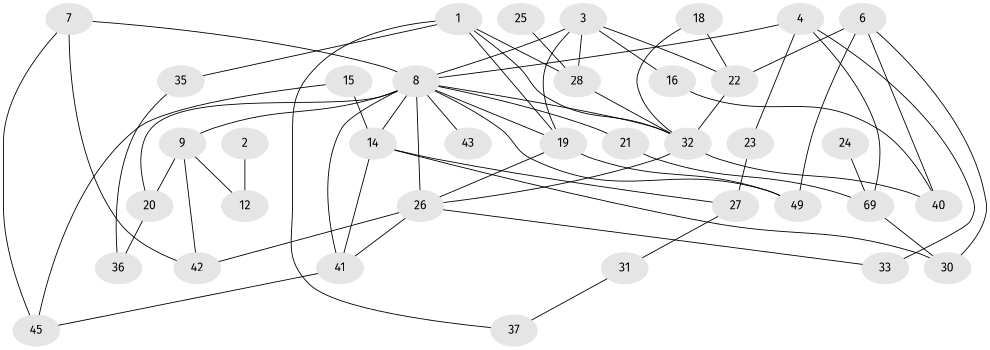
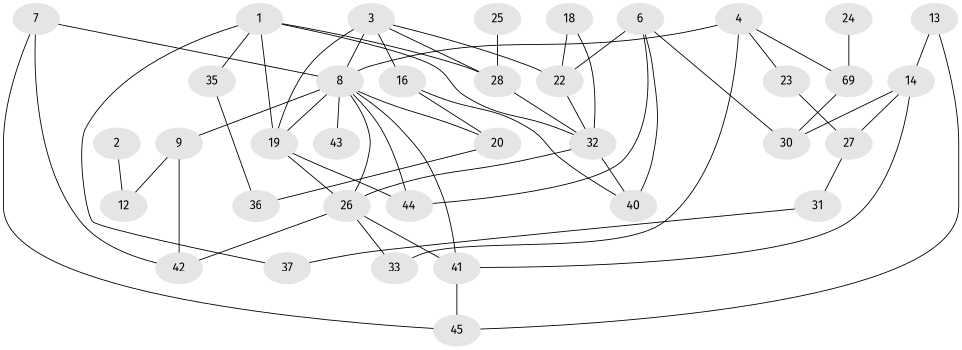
  graph {
    fontname="Fira Sans"
    node [color=gray90 fontname="Fira Sans" style=filled]
    edge [fontname="Fira Sans" weight=1.0]
    1
    19
    28
    32
    35
    37
-   44 [label=49]
+   44
    26
    40
    36
    2
    12
    3
    8
    16
    22
    9
    14
    20
-   21
    41
    43
    4
    23
    n25 [label=69]
    33
    27
    31
    30
    6
    7
    42
    45
-   13 [label=15]
+   13
    18
    24
    25
    1 -- 19
    1 -- 28
    1 -- 32
    1 -- 35
    1 -- 37
    19 -- 44
    19 -- 26
    28 -- 32
    32 -- 26
    32 -- 40
    35 -- 36
    26 -- 41
    26 -- 33
    26 -- 42
    2 -- 12
    3 -- 19 [weight=2.0]
    3 -- 28
    3 -- 8
    3 -- 16
    3 -- 22
    8 -- 19
-   8 -- 32
    8 -- 44 [weight=2.0]
    8 -- 26 [weight=2.0]
    8 -- 9
-   8 -- 14 [weight=3.0]
    8 -- 20
-   8 -- 21
    8 -- 41 [weight=2.0]
    8 -- 43
    16 -- 40
-   9 -- 20
+   16 -- 20
    22 -- 32
    9 -- 12
    9 -- 42
    14 -- 41
    14 -- 27
    14 -- 30
    20 -- 36
-   21 -- n25
    41 -- 45
    4 -- 8
    4 -- 23
    4 -- n25
    4 -- 33 [weight=2.0]
    23 -- 27 [weight=3.0]
    n25 -- 30
    27 -- 31
    31 -- 37
    6 -- 44 [weight=3.0]
    6 -- 40 [weight=2.0]
    6 -- 22
    6 -- 30
    7 -- 8
    7 -- 42
    7 -- 45
    13 -- 14
    13 -- 45
    18 -- 32
    18 -- 22
    24 -- n25
    25 -- 28
  }
